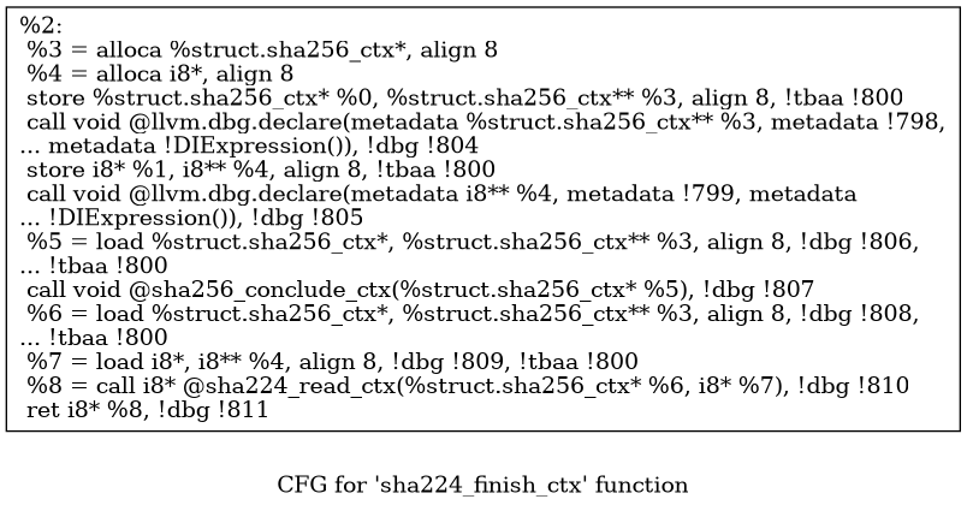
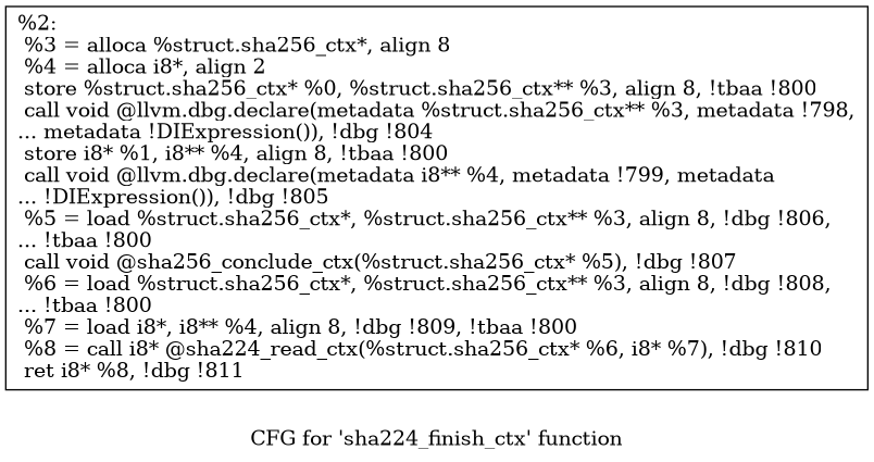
  digraph {
    label="CFG for 'sha224_finish_ctx' function"
-   n1 [label="{%2:\l  %3 = alloca %struct.sha256_ctx*, align 8\l  %4 = alloca i8*, align 8\l  store %struct.sha256_ctx* %0, %struct.sha256_ctx** %3, align 8, !tbaa !800\l  call void @llvm.dbg.declare(metadata %struct.sha256_ctx** %3, metadata !798,\l... metadata !DIExpression()), !dbg !804\l  store i8* %1, i8** %4, align 8, !tbaa !800\l  call void @llvm.dbg.declare(metadata i8** %4, metadata !799, metadata\l... !DIExpression()), !dbg !805\l  %5 = load %struct.sha256_ctx*, %struct.sha256_ctx** %3, align 8, !dbg !806,\l... !tbaa !800\l  call void @sha256_conclude_ctx(%struct.sha256_ctx* %5), !dbg !807\l  %6 = load %struct.sha256_ctx*, %struct.sha256_ctx** %3, align 8, !dbg !808,\l... !tbaa !800\l  %7 = load i8*, i8** %4, align 8, !dbg !809, !tbaa !800\l  %8 = call i8* @sha224_read_ctx(%struct.sha256_ctx* %6, i8* %7), !dbg !810\l  ret i8* %8, !dbg !811\l}" shape=record]
+   n1 [label="{%2:\l  %3 = alloca %struct.sha256_ctx*, align 8\l  %4 = alloca i8*, align 2\l  store %struct.sha256_ctx* %0, %struct.sha256_ctx** %3, align 8, !tbaa !800\l  call void @llvm.dbg.declare(metadata %struct.sha256_ctx** %3, metadata !798,\l... metadata !DIExpression()), !dbg !804\l  store i8* %1, i8** %4, align 8, !tbaa !800\l  call void @llvm.dbg.declare(metadata i8** %4, metadata !799, metadata\l... !DIExpression()), !dbg !805\l  %5 = load %struct.sha256_ctx*, %struct.sha256_ctx** %3, align 8, !dbg !806,\l... !tbaa !800\l  call void @sha256_conclude_ctx(%struct.sha256_ctx* %5), !dbg !807\l  %6 = load %struct.sha256_ctx*, %struct.sha256_ctx** %3, align 8, !dbg !808,\l... !tbaa !800\l  %7 = load i8*, i8** %4, align 8, !dbg !809, !tbaa !800\l  %8 = call i8* @sha224_read_ctx(%struct.sha256_ctx* %6, i8* %7), !dbg !810\l  ret i8* %8, !dbg !811\l}" shape=record]
  }
